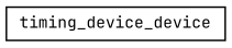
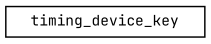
  digraph {
    rankdir=LR
    fontname="JetBrains Mono"
-   n1 [color=black fillcolor=white fontname="JetBrains Mono" fontsize=10 height=0.2 label=timing_device_device shape=record style=filled width=0.4]
+   n1 [color=black fillcolor=white fontname="JetBrains Mono" fontsize=10 height=0.2 label=timing_device_key shape=record style=filled width=0.4]
  }
